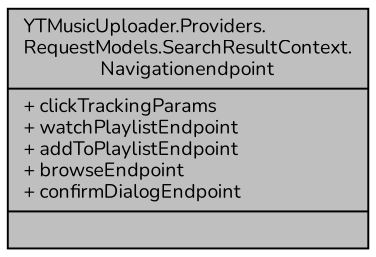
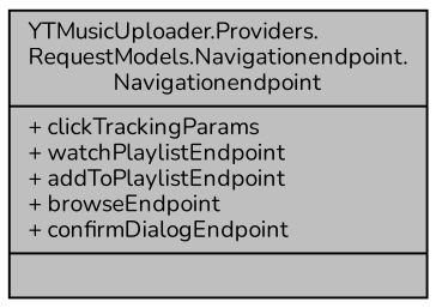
  digraph {
    fontname=Nunito
-   n1 [color=black fillcolor=grey75 fontcolor=black fontname=Nunito fontsize=10 height=0.2 label="{YTMusicUploader.Providers.\lRequestModels.SearchResultContext.\lNavigationendpoint\n|+ clickTrackingParams\l+ watchPlaylistEndpoint\l+ addToPlaylistEndpoint\l+ browseEndpoint\l+ confirmDialogEndpoint\l|}" shape=record style=filled width=0.4]
+   n1 [color=black fillcolor=grey75 fontcolor=black fontname=Nunito fontsize=10 height=0.2 label="{YTMusicUploader.Providers.\lRequestModels.Navigationendpoint.\lNavigationendpoint\n|+ clickTrackingParams\l+ watchPlaylistEndpoint\l+ addToPlaylistEndpoint\l+ browseEndpoint\l+ confirmDialogEndpoint\l|}" shape=record style=filled width=0.4]
  }
